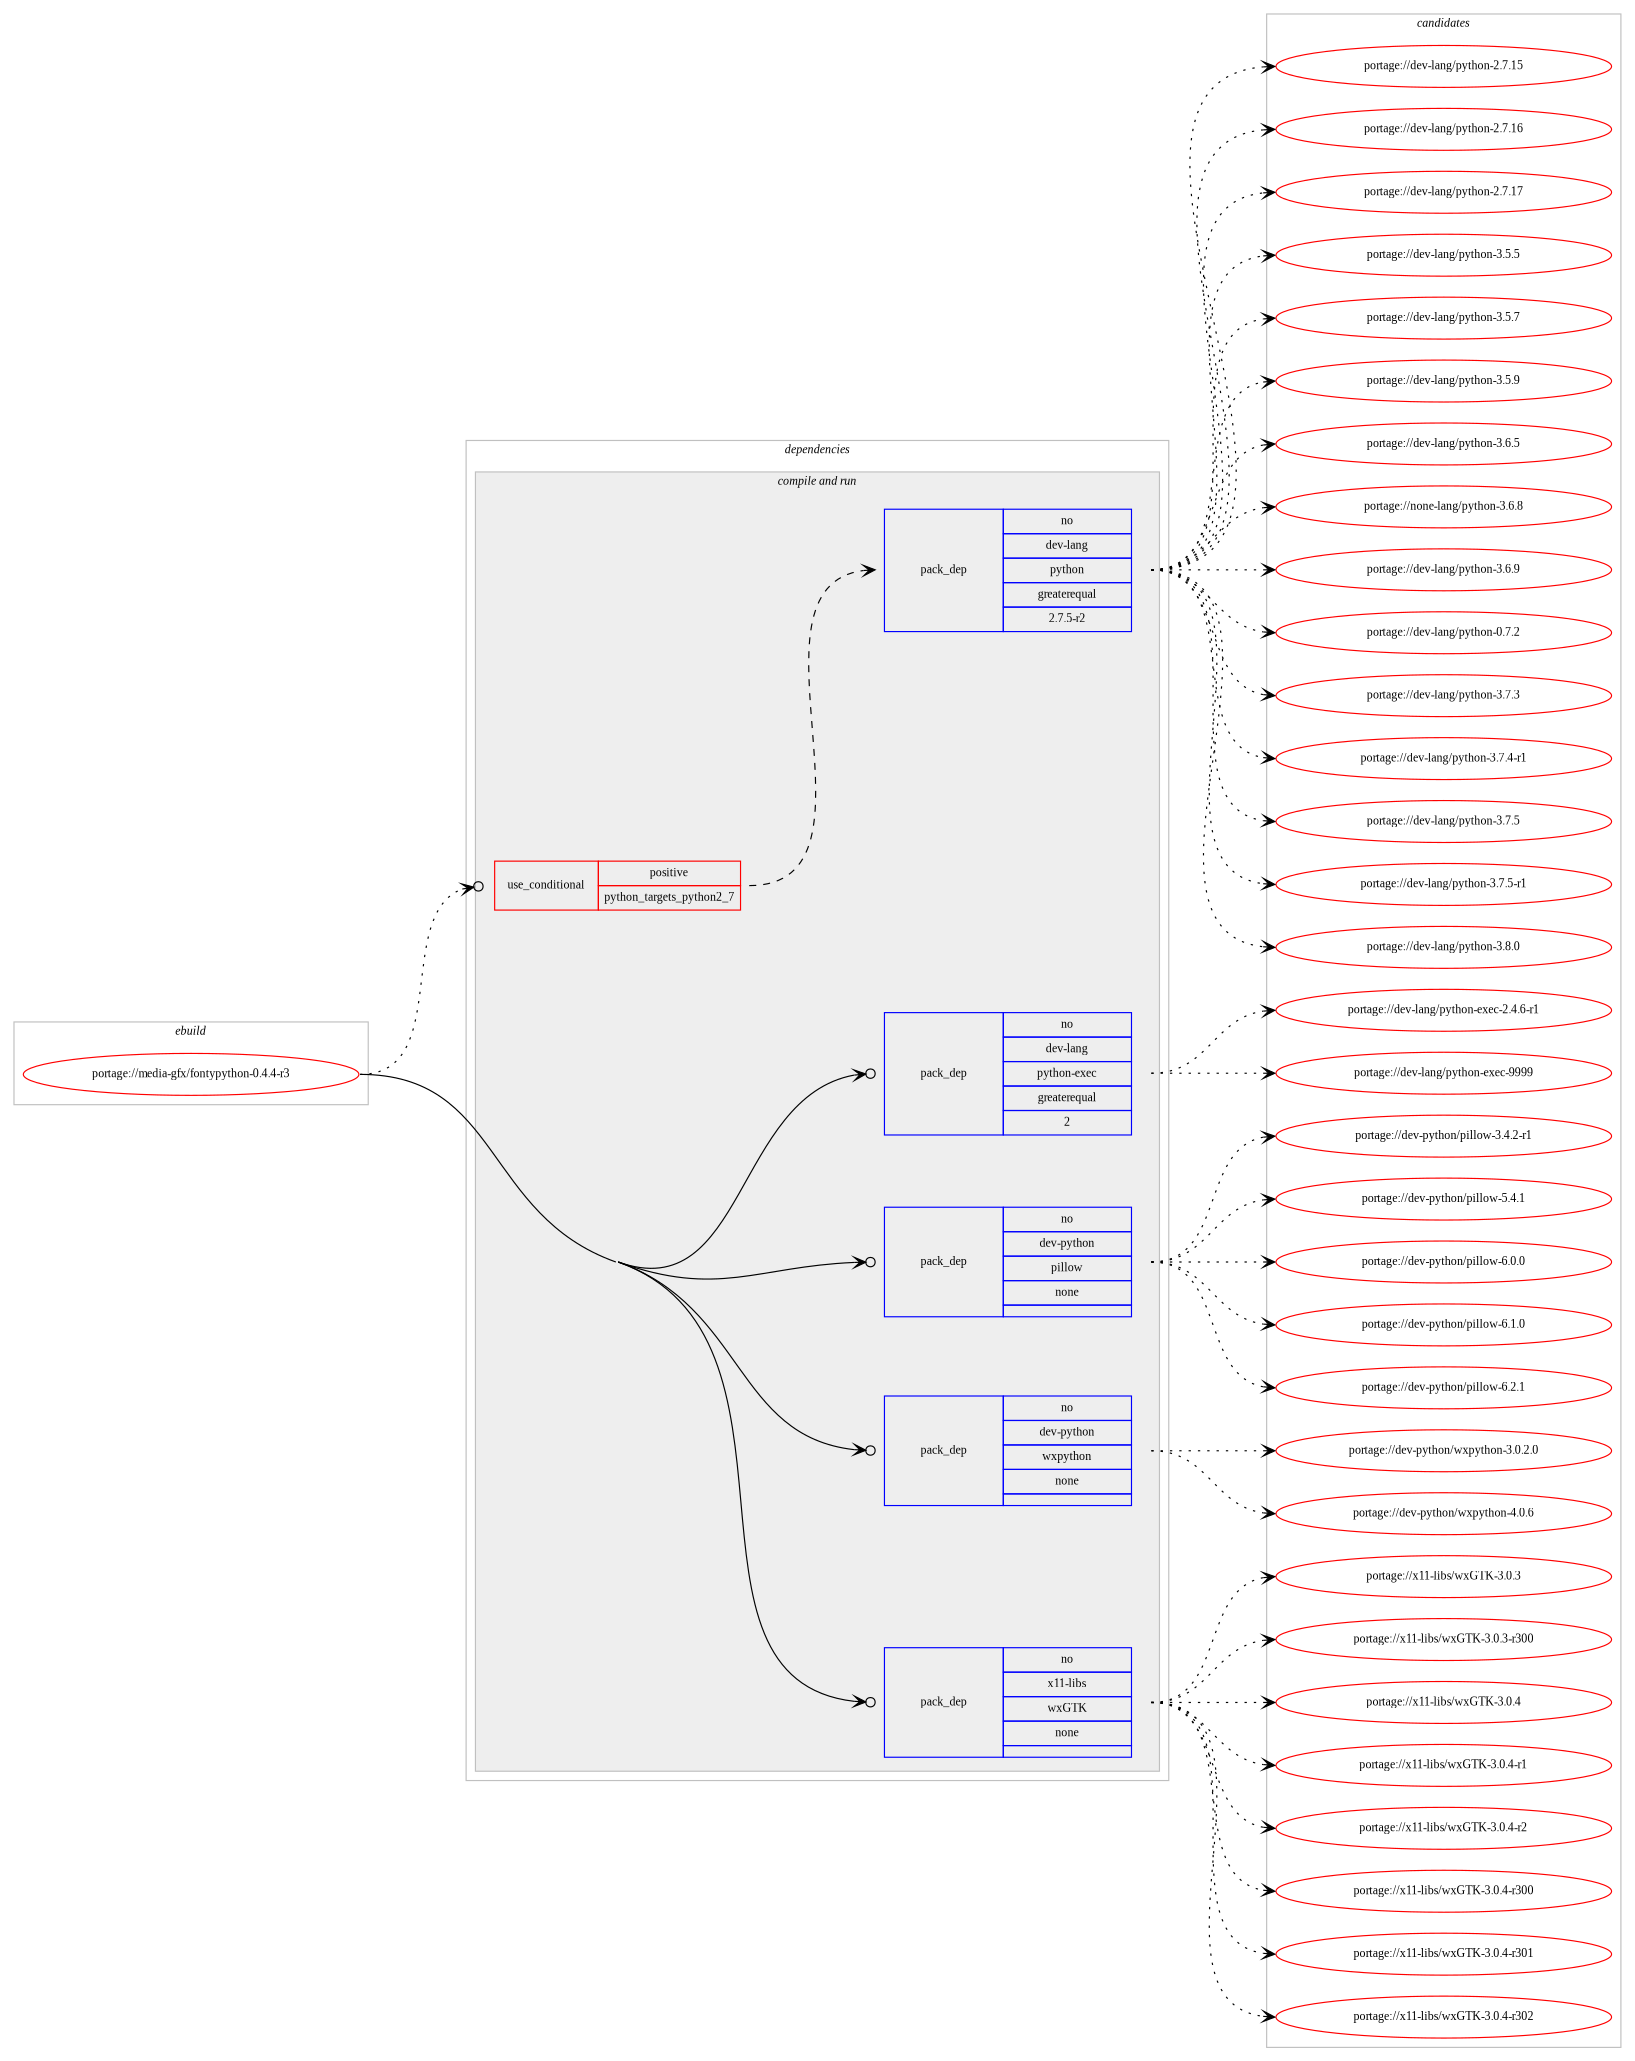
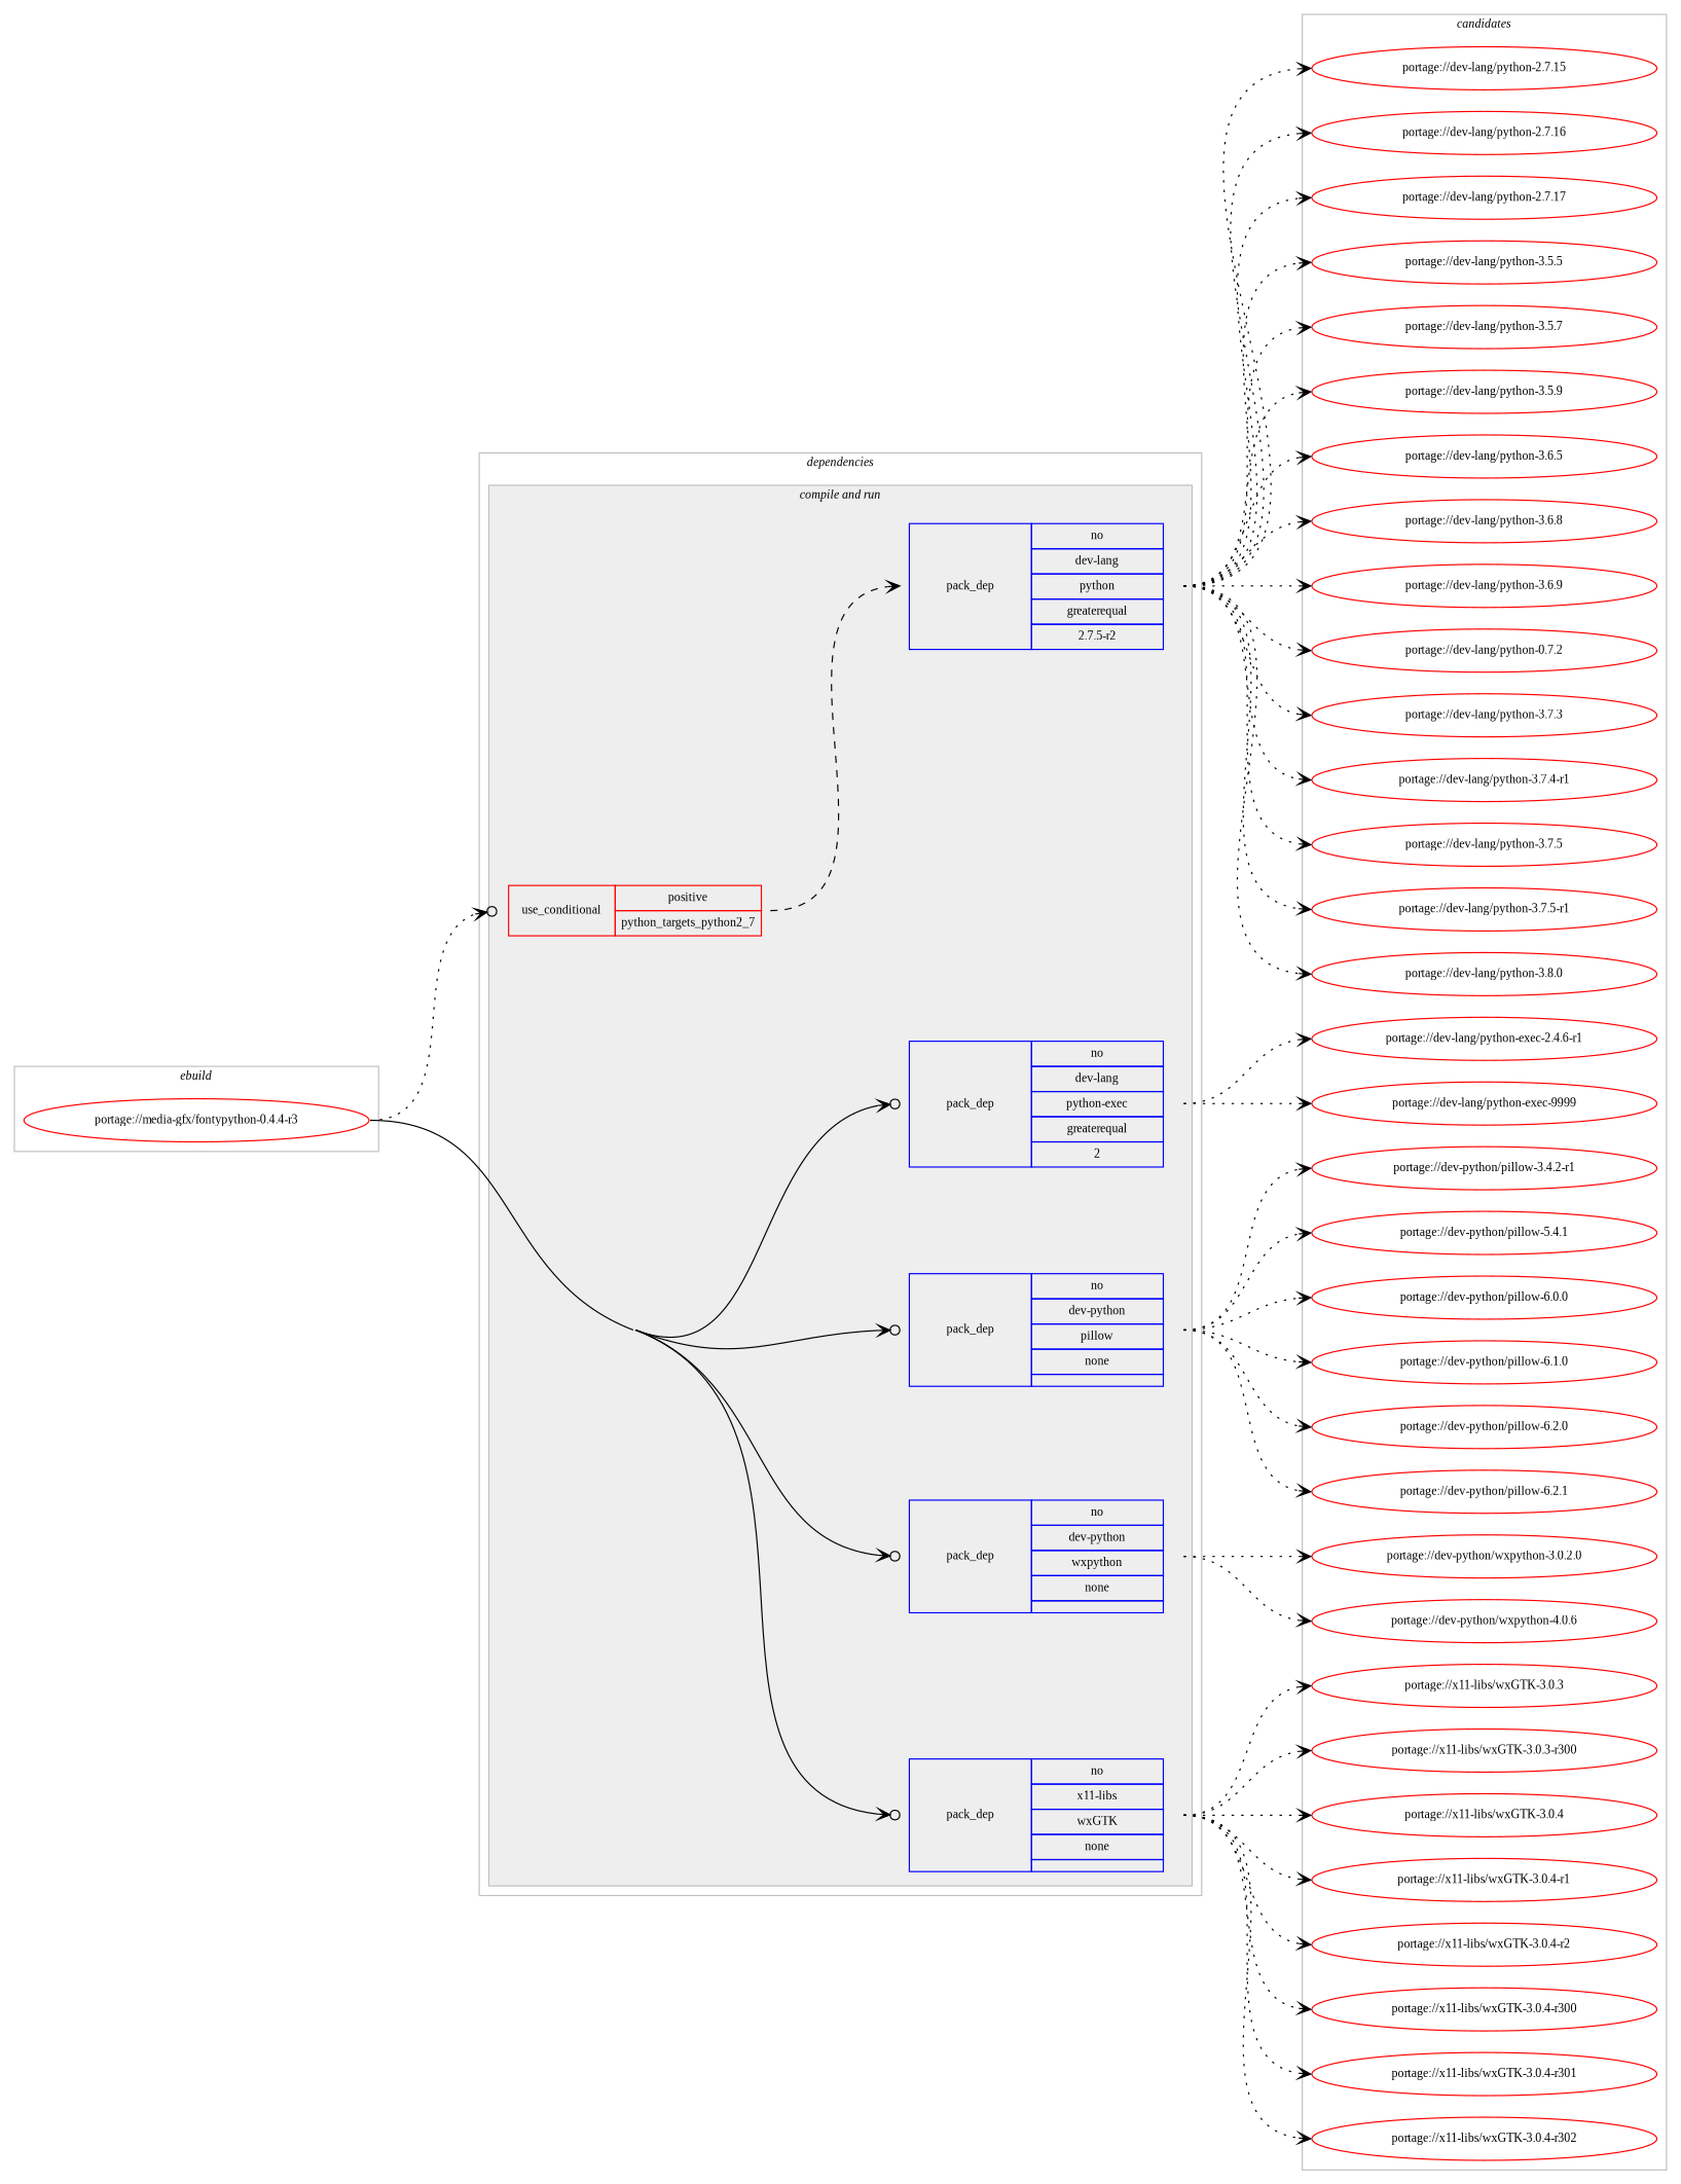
  digraph {
    compound=true
    concentrate=true
    fontname="Liberation Serif"
    fontsize=10
    newrank=true
    rankdir=LR
    ranksep=1.5
    node [color=red fontname="Liberation Serif" fontsize=10]
    edge [arrowhead=vee fontname="Liberation Serif" headport=w style=dotted tailport=e weight=100]
    n1 [label="portage://media-gfx/fontypython-0.4.4-r3" width=4]
    n2 [color=blue label=<<TABLE BORDER="0" CELLBORDER="1" CELLSPACING="0" CELLPADDING="4" WIDTH="220"><TR><TD ROWSPAN="6" CELLPADDING="30">pack_dep</TD></TR><TR><TD WIDTH="110">no</TD></TR><TR><TD>dev-lang</TD></TR><TR><TD>python</TD></TR><TR><TD>greaterequal</TD></TR><TR><TD>2.7.5-r2</TD></TR></TABLE>> shape=none]
    n3 [label=<<TABLE BORDER="0" CELLBORDER="1" CELLSPACING="0" CELLPADDING="4"><TR><TD ROWSPAN="3" CELLPADDING="10">use_conditional</TD></TR><TR><TD>positive</TD></TR><TR><TD>python_targets_python2_7</TD></TR></TABLE>> shape=none]
    n4 [color=blue label=<<TABLE BORDER="0" CELLBORDER="1" CELLSPACING="0" CELLPADDING="4" WIDTH="220"><TR><TD ROWSPAN="6" CELLPADDING="30">pack_dep</TD></TR><TR><TD WIDTH="110">no</TD></TR><TR><TD>dev-lang</TD></TR><TR><TD>python-exec</TD></TR><TR><TD>greaterequal</TD></TR><TR><TD>2</TD></TR></TABLE>> shape=none]
    n5 [color=blue label=<<TABLE BORDER="0" CELLBORDER="1" CELLSPACING="0" CELLPADDING="4" WIDTH="220"><TR><TD ROWSPAN="6" CELLPADDING="30">pack_dep</TD></TR><TR><TD WIDTH="110">no</TD></TR><TR><TD>dev-python</TD></TR><TR><TD>pillow</TD></TR><TR><TD>none</TD></TR><TR><TD></TD></TR></TABLE>> shape=none]
    n6 [color=blue label=<<TABLE BORDER="0" CELLBORDER="1" CELLSPACING="0" CELLPADDING="4" WIDTH="220"><TR><TD ROWSPAN="6" CELLPADDING="30">pack_dep</TD></TR><TR><TD WIDTH="110">no</TD></TR><TR><TD>dev-python</TD></TR><TR><TD>wxpython</TD></TR><TR><TD>none</TD></TR><TR><TD></TD></TR></TABLE>> shape=none]
    n7 [color=blue label=<<TABLE BORDER="0" CELLBORDER="1" CELLSPACING="0" CELLPADDING="4" WIDTH="220"><TR><TD ROWSPAN="6" CELLPADDING="30">pack_dep</TD></TR><TR><TD WIDTH="110">no</TD></TR><TR><TD>x11-libs</TD></TR><TR><TD>wxGTK</TD></TR><TR><TD>none</TD></TR><TR><TD></TD></TR></TABLE>> shape=none]
    n8 [label="portage://dev-lang/python-2.7.15" width=4]
    n9 [label="portage://dev-lang/python-2.7.16" width=4]
    n10 [label="portage://dev-lang/python-2.7.17" width=4]
    n11 [label="portage://dev-lang/python-3.5.5" width=4]
    n12 [label="portage://dev-lang/python-3.5.7" width=4]
    n13 [label="portage://dev-lang/python-3.5.9" width=4]
    n14 [label="portage://dev-lang/python-3.6.5" width=4]
-   n15 [label="portage://none-lang/python-3.6.8" width=4]
+   n15 [label="portage://dev-lang/python-3.6.8" width=4]
    n16 [label="portage://dev-lang/python-3.6.9" width=4]
    n17 [label="portage://dev-lang/python-0.7.2" width=4]
    n18 [label="portage://dev-lang/python-3.7.3" width=4]
    n19 [label="portage://dev-lang/python-3.7.4-r1" width=4]
    n20 [label="portage://dev-lang/python-3.7.5" width=4]
    n21 [label="portage://dev-lang/python-3.7.5-r1" width=4]
    n22 [label="portage://dev-lang/python-3.8.0" width=4]
    n23 [label="portage://dev-lang/python-exec-2.4.6-r1" width=4]
    n24 [label="portage://dev-lang/python-exec-9999" width=4]
    n25 [label="portage://dev-python/pillow-3.4.2-r1" width=4]
    n26 [label="portage://dev-python/pillow-5.4.1" width=4]
    n27 [label="portage://dev-python/pillow-6.0.0" width=4]
    n28 [label="portage://dev-python/pillow-6.1.0" width=4]
+   n29 [label="portage://dev-python/pillow-6.2.0" width=4]
    n30 [label="portage://dev-python/pillow-6.2.1" width=4]
    n31 [label="portage://dev-python/wxpython-3.0.2.0" width=4]
    n32 [label="portage://dev-python/wxpython-4.0.6" width=4]
    n33 [label="portage://x11-libs/wxGTK-3.0.3" width=4]
    n34 [label="portage://x11-libs/wxGTK-3.0.3-r300" width=4]
    n35 [label="portage://x11-libs/wxGTK-3.0.4" width=4]
    n36 [label="portage://x11-libs/wxGTK-3.0.4-r1" width=4]
    n37 [label="portage://x11-libs/wxGTK-3.0.4-r2" width=4]
    n38 [label="portage://x11-libs/wxGTK-3.0.4-r300" width=4]
    n39 [label="portage://x11-libs/wxGTK-3.0.4-r301" width=4]
    n40 [label="portage://x11-libs/wxGTK-3.0.4-r302" width=4]
    subgraph cluster_1 {
      color=gray
      label=<<i>ebuild</i>>
      rank=same
      n1
    }
    subgraph cluster_2 {
      color=gray
      label=<<i>dependencies</i>>
      subgraph cluster_3 {
        color=gray
        fillcolor="#eeeeee"
        label=<<i>compile</i>>
        style=filled
      }
      subgraph cluster_4 {
        color=gray
        fillcolor="#eeeeee"
        label=<<i>compile and run</i>>
        style=filled
        subgraph sub_5 {
          color=gray
          fillcolor="#eeeeee"
          label=<<i>compile and run</i>>
          style=filled
          n3
          subgraph sub_6 {
            color=gray
            fillcolor="#eeeeee"
            label=<<i>compile and run</i>>
            style=filled
            n2
          }
        }
        subgraph sub_7 {
          color=gray
          fillcolor="#eeeeee"
          label=<<i>compile and run</i>>
          style=filled
          n4
        }
        subgraph sub_8 {
          color=gray
          fillcolor="#eeeeee"
          label=<<i>compile and run</i>>
          style=filled
          n5
        }
        subgraph sub_9 {
          color=gray
          fillcolor="#eeeeee"
          label=<<i>compile and run</i>>
          style=filled
          n6
        }
        subgraph sub_10 {
          color=gray
          fillcolor="#eeeeee"
          label=<<i>compile and run</i>>
          style=filled
          n7
        }
      }
      subgraph cluster_11 {
        color=gray
        fillcolor="#eeeeee"
        label=<<i>run</i>>
        style=filled
      }
    }
    subgraph cluster_12 {
      color=gray
      label=<<i>candidates</i>>
      rank=same
      subgraph sub_13 {
        color=black
        label=<<i>candidates</i>>
        nodesep=1
        rank=same
        n8
        n9
        n10
        n11
        n12
        n13
        n14
        n15
        n16
        n17
        n18
        n19
        n20
        n21
        n22
      }
      subgraph sub_14 {
        color=black
        label=<<i>candidates</i>>
        nodesep=1
        rank=same
        n23
        n24
      }
      subgraph sub_15 {
        color=black
        label=<<i>candidates</i>>
        nodesep=1
        rank=same
        n25
        n26
        n27
        n28
+       n29
        n30
      }
      subgraph sub_16 {
        color=black
        label=<<i>candidates</i>>
        nodesep=1
        rank=same
        n31
        n32
      }
      subgraph sub_17 {
        color=black
        label=<<i>candidates</i>>
        nodesep=1
        rank=same
        n33
        n34
        n35
        n36
        n37
        n38
        n39
        n40
      }
    }
    n1 -> n3 [arrowhead=odotvee weight=20]
    n1 -> n4 [arrowhead=odotvee style=solid weight=20]
    n1 -> n5 [arrowhead=odotvee style=solid weight=20]
    n1 -> n6 [arrowhead=odotvee style=solid weight=20]
    n1 -> n7 [arrowhead=odotvee style=solid weight=20]
    n2 -> n8
    n2 -> n9
    n2 -> n10
    n2 -> n11
    n2 -> n12
    n2 -> n13
    n2 -> n14
    n2 -> n15
    n2 -> n16
    n2 -> n17
    n2 -> n18
    n2 -> n19
    n2 -> n20
    n2 -> n21
    n2 -> n22
    n3 -> n2 [style=dashed weight=20]
    n4 -> n23
    n4 -> n24
    n5 -> n25
    n5 -> n26
    n5 -> n27
    n5 -> n28
+   n5 -> n29
    n5 -> n30
    n6 -> n31
    n6 -> n32
    n7 -> n33
    n7 -> n34
    n7 -> n35
    n7 -> n36
    n7 -> n37
    n7 -> n38
    n7 -> n39
    n7 -> n40
  }
